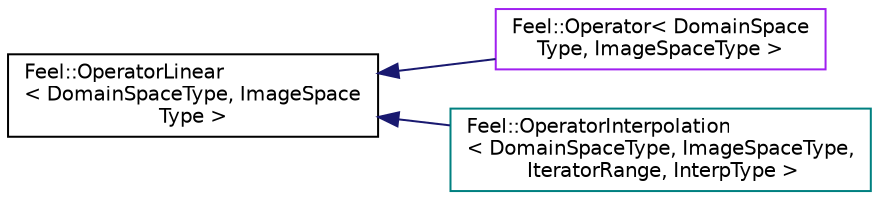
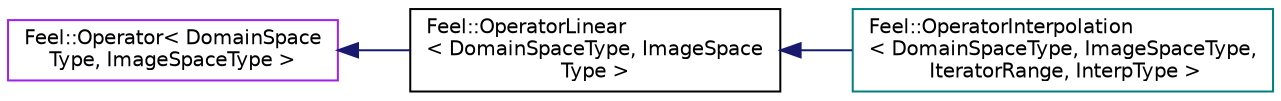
  digraph {
    rankdir=LR
    node [fillcolor=white fontname=Helvetica fontsize=10 shape=record style=filled]
    edge [color=midnightblue dir=back fontname=Helvetica fontsize=10 labelfontname=Helvetica labelfontsize=10 style=solid]
    n1 [color=purple height=0.2 label="Feel::Operator\< DomainSpace\lType, ImageSpaceType \>" width=0.4]
    n2 [color=black height=0.2 label="Feel::OperatorLinear\l\< DomainSpaceType, ImageSpace\lType \>" width=0.4]
    n3 [color=teal height=0.2 label="Feel::OperatorInterpolation\l\< DomainSpaceType, ImageSpaceType,\l IteratorRange, InterpType \>" width=0.4]
-   n2 -> n1
+   n1 -> n2
    n2 -> n3
  }
